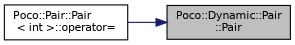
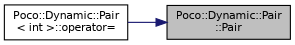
  digraph {
    rankdir=RL
    node [color=black fontname=Helvetica fontsize=10 shape=record style=filled]
    n1 [fillcolor=grey75 fontcolor=black height=0.2 label="Poco::Dynamic::Pair\l::Pair" width=0.4]
-   n2 [fillcolor=white height=0.2 label="Poco::Pair::Pair\l\< int \>::operator=" width=0.4]
+   n2 [fillcolor=white height=0.2 label="Poco::Dynamic::Pair\l\< int \>::operator=" width=0.4]
    n1 -> n2 [color=midnightblue dir=back fontname=Helvetica fontsize=10 labelfontname=Helvetica labelfontsize=10 style=solid]
  }
